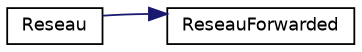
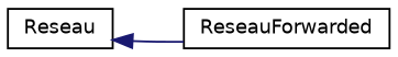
  digraph {
    rankdir=LR
    node [color=black fillcolor=white fontname=Helvetica fontsize=10 shape=record style=filled]
    n1 [height=0.2 label=Reseau width=0.4]
    n2 [height=0.2 label=ReseauForwarded width=0.4]
-   n2 -> n1 [color=midnightblue dir=back fontname=Helvetica fontsize=10 labelfontname=Helvetica labelfontsize=10 style=solid]
+   n1 -> n2 [color=midnightblue dir=back fontname=Helvetica fontsize=10 labelfontname=Helvetica labelfontsize=10 style=solid]
  }
